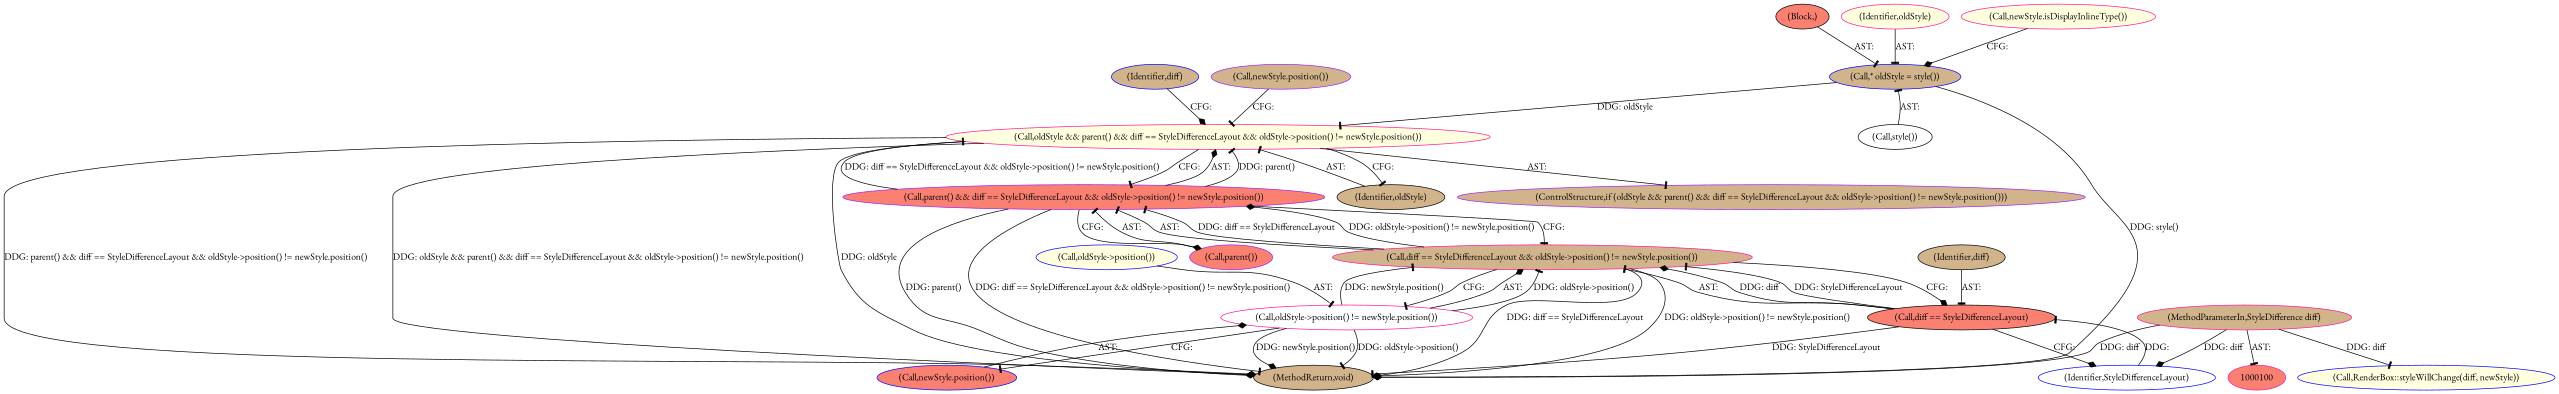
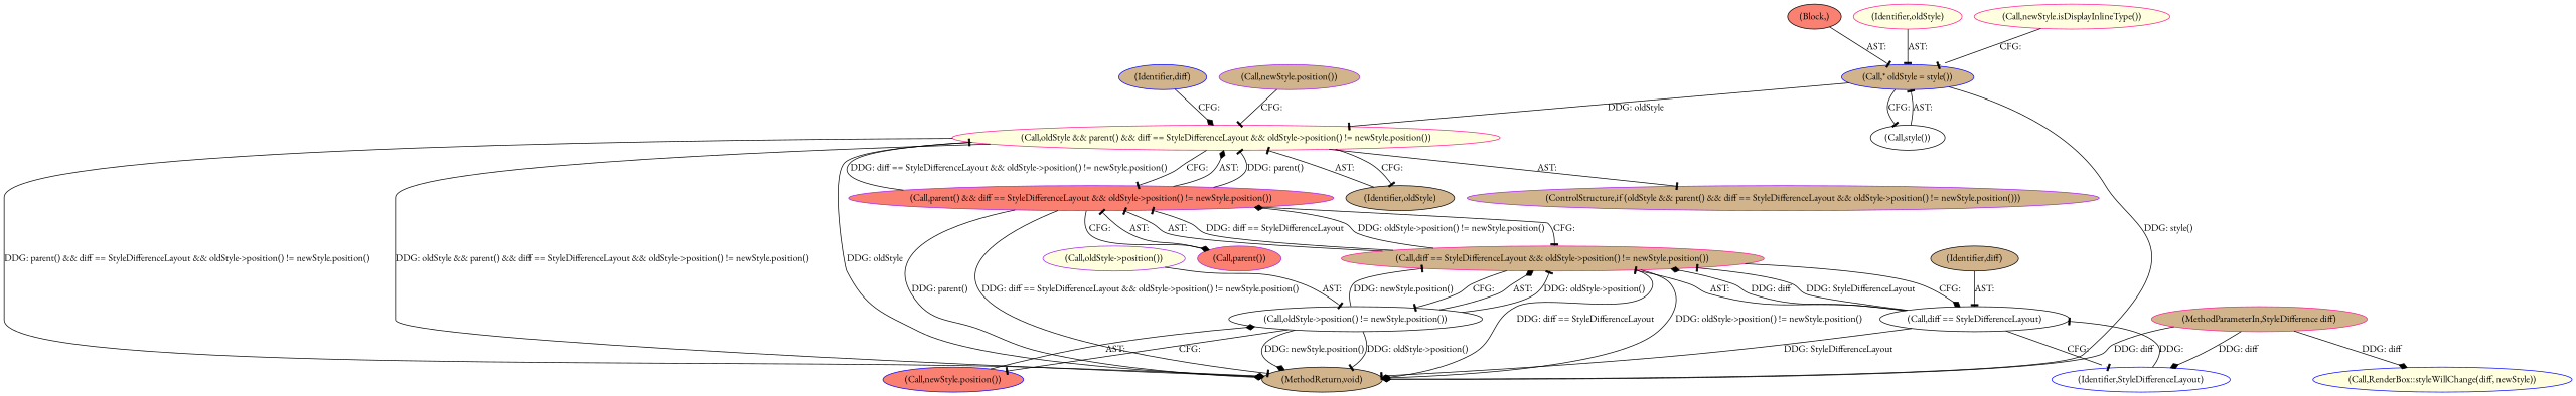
  digraph {
    fontname="EB Garamond"
    node [color=deeppink fillcolor=tan fontname="EB Garamond" style=filled]
    edge [arrowhead=tee fontname="EB Garamond"]
    n1 [fillcolor=lightyellow label="(Call,oldStyle && parent() && diff == StyleDifferenceLayout && oldStyle->position() != newStyle.position())"]
    n2 [color=purple fillcolor=salmon label="(Call,parent() && diff == StyleDifferenceLayout && oldStyle->position() != newStyle.position())"]
    n3 [color=black label="(Identifier,oldStyle)"]
    n4 [color=black label="(MethodReturn,void)"]
    n5 [color=purple label="(ControlStructure,if (oldStyle && parent() && diff == StyleDifferenceLayout && oldStyle->position() != newStyle.position()))"]
    n6 [label="(Call,diff == StyleDifferenceLayout && oldStyle->position() != newStyle.position())"]
    n7 [color=purple fillcolor=salmon label="(Call,parent())"]
    n8 [color=blue label="(Call,* oldStyle = style())"]
    n9 [color=black fillcolor=white label="(Call,style())"]
    n10 [color=black fillcolor=salmon label="(Block,)"]
-   n11 [color=black fillcolor=salmon label="(Call,diff == StyleDifferenceLayout)"]
-   n12 [fillcolor=white label="(Call,oldStyle->position() != newStyle.position())"]
+   n11 [color=black fillcolor=white label="(Call,diff == StyleDifferenceLayout)"]
+   n12 [color=black fillcolor=white label="(Call,oldStyle->position() != newStyle.position())"]
    n13 [color=blue fillcolor=white label="(Identifier,StyleDifferenceLayout)"]
    n14 [color=blue fillcolor=salmon label="(Call,newStyle.position())"]
    n15 [color=blue fillcolor=lightyellow label="(Call,RenderBox::styleWillChange(diff, newStyle))"]
    n16 [label="(MethodParameterIn,StyleDifference diff)"]
-   1000100 [fillcolor=salmon]
    n18 [fillcolor=lightyellow label="(Identifier,oldStyle)"]
    n19 [color=black label="(Identifier,diff)"]
    n20 [color=blue label="(Identifier,diff)"]
    n21 [fillcolor=lightyellow label="(Call,newStyle.isDisplayInlineType())"]
    n22 [color=purple label="(Call,newStyle.position())"]
-   n23 [color=blue fillcolor=lightyellow label="(Call,oldStyle->position())"]
+   n23 [color=purple fillcolor=lightyellow label="(Call,oldStyle->position())"]
    n1 -> n2 [label="CFG: "]
    n1 -> n3 [label="CFG: "]
    n1 -> n4 [arrowhead=diamond label="DDG: oldStyle"]
    n1 -> n4 [arrowhead=diamond label="DDG: parent() && diff == StyleDifferenceLayout && oldStyle->position() != newStyle.position()"]
    n1 -> n4 [arrowhead=diamond label="DDG: oldStyle && parent() && diff == StyleDifferenceLayout && oldStyle->position() != newStyle.position()"]
    n1 -> n5 [label="AST: "]
    n2 -> n1 [arrowhead=diamond label="AST: "]
    n2 -> n1 [label="DDG: parent()"]
    n2 -> n1 [label="DDG: diff == StyleDifferenceLayout && oldStyle->position() != newStyle.position()"]
    n2 -> n4 [arrowhead=diamond label="DDG: parent()"]
    n2 -> n4 [label="DDG: diff == StyleDifferenceLayout && oldStyle->position() != newStyle.position()"]
    n2 -> n6 [label="CFG: "]
    n2 -> n7 [arrowhead=diamond label="CFG: "]
    n3 -> n1 [label="AST: "]
    n6 -> n2 [label="AST: "]
    n6 -> n2 [label="DDG: diff == StyleDifferenceLayout"]
    n6 -> n2 [arrowhead=diamond label="DDG: oldStyle->position() != newStyle.position()"]
    n6 -> n4 [arrowhead=diamond label="DDG: oldStyle->position() != newStyle.position()"]
    n6 -> n4 [arrowhead=diamond label="DDG: diff == StyleDifferenceLayout"]
    n6 -> n11 [arrowhead=diamond label="CFG: "]
    n6 -> n12 [label="CFG: "]
    n7 -> n2 [label="AST: "]
    n8 -> n1 [label="DDG: oldStyle"]
    n8 -> n4 [arrowhead=diamond label="DDG: style()"]
+   n8 -> n9 [label="CFG: "]
    n9 -> n8 [label="AST: "]
    n10 -> n8 [label="AST: "]
    n11 -> n4 [label="DDG: StyleDifferenceLayout"]
    n11 -> n6 [label="AST: "]
    n11 -> n6 [arrowhead=diamond label="DDG: diff"]
    n11 -> n6 [label="DDG: StyleDifferenceLayout"]
-   n11 -> n13 [arrowhead=diamond label="CFG: "]
+   n11 -> n13 [label="CFG: "]
    n12 -> n4 [arrowhead=diamond label="DDG: newStyle.position()"]
    n12 -> n4 [label="DDG: oldStyle->position()"]
    n12 -> n6 [arrowhead=diamond label="AST: "]
    n12 -> n6 [label="DDG: oldStyle->position()"]
    n12 -> n6 [label="DDG: newStyle.position()"]
    n12 -> n14 [label="CFG: "]
    n13 -> n11 [label="DDG: "]
    n14 -> n12 [arrowhead=diamond label="AST: "]
    n16 -> n4 [arrowhead=diamond label="DDG: diff"]
    n16 -> n13 [arrowhead=diamond label="DDG: diff"]
-   n16 -> n15 [label="DDG: diff"]
-   n16 -> 1000100 [label="AST: "]
+   n16 -> n15 [arrowhead=diamond label="DDG: diff"]
    n18 -> n8 [label="AST: "]
    n19 -> n11 [label="AST: "]
    n20 -> n1 [arrowhead=diamond label="CFG: "]
-   n21 -> n8 [arrowhead=diamond label="CFG: "]
+   n21 -> n8 [label="CFG: "]
    n22 -> n1 [label="CFG: "]
    n23 -> n12 [label="AST: "]
  }
